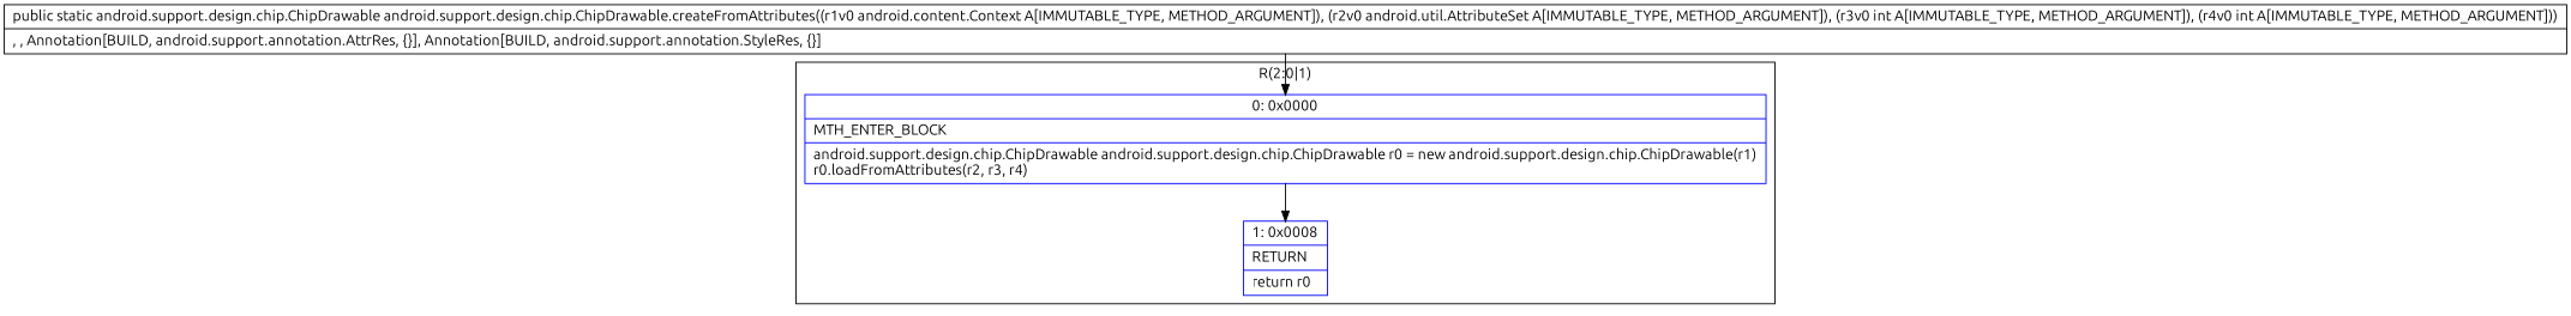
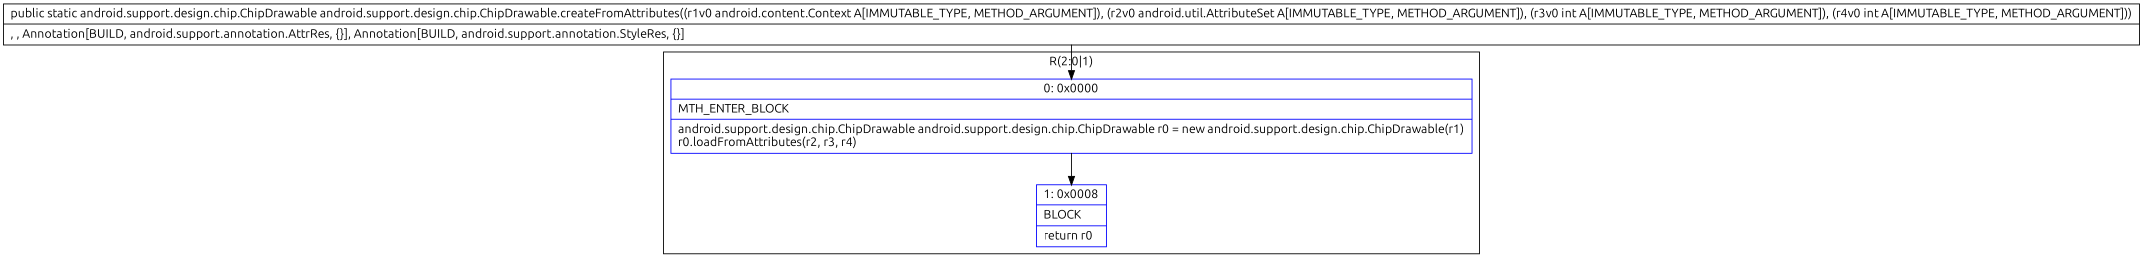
  digraph {
    fontname=Ubuntu
    node [color=blue shape=record fontname=Ubuntu]
    edge [fontname=Ubuntu]
    n1 [label="{0\:\ 0x0000|MTH_ENTER_BLOCK\l|android.support.design.chip.ChipDrawable android.support.design.chip.ChipDrawable r0 = new android.support.design.chip.ChipDrawable(r1)\lr0.loadFromAttributes(r2, r3, r4)\l}"]
-   n2 [label="{1\:\ 0x0008|RETURN\l|return r0\l}"]
+   n2 [label="{1\:\ 0x0008|BLOCK\l|return r0\l}"]
    n3 [label="{public static android.support.design.chip.ChipDrawable android.support.design.chip.ChipDrawable.createFromAttributes((r1v0 android.content.Context A[IMMUTABLE_TYPE, METHOD_ARGUMENT]), (r2v0 android.util.AttributeSet A[IMMUTABLE_TYPE, METHOD_ARGUMENT]), (r3v0 int A[IMMUTABLE_TYPE, METHOD_ARGUMENT]), (r4v0 int A[IMMUTABLE_TYPE, METHOD_ARGUMENT]))  | , , Annotation[BUILD, android.support.annotation.AttrRes, \{\}], Annotation[BUILD, android.support.annotation.StyleRes, \{\}]\l}" color=""]
    subgraph cluster_1 {
      label="R(2:0|1)"
      n1
      n2
    }
    n1 -> n2
    n3 -> n1
  }
